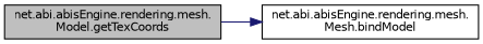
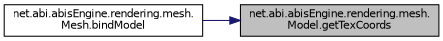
  digraph {
    rankdir=RL
    node [color=black fontname=Helvetica fontsize=10 shape=record style=filled]
    n1 [fillcolor=grey75 fontcolor=black height=0.2 label="net.abi.abisEngine.rendering.mesh.\lModel.getTexCoords" width=0.4]
    n2 [fillcolor=white height=0.2 label="net.abi.abisEngine.rendering.mesh.\lMesh.bindModel" width=0.4]
-   n2 -> n1 [color=midnightblue dir=back fontname=Helvetica fontsize=10 labelfontname=Helvetica labelfontsize=10 style=solid]
+   n1 -> n2 [color=midnightblue dir=back fontname=Helvetica fontsize=10 labelfontname=Helvetica labelfontsize=10 style=solid]
  }
